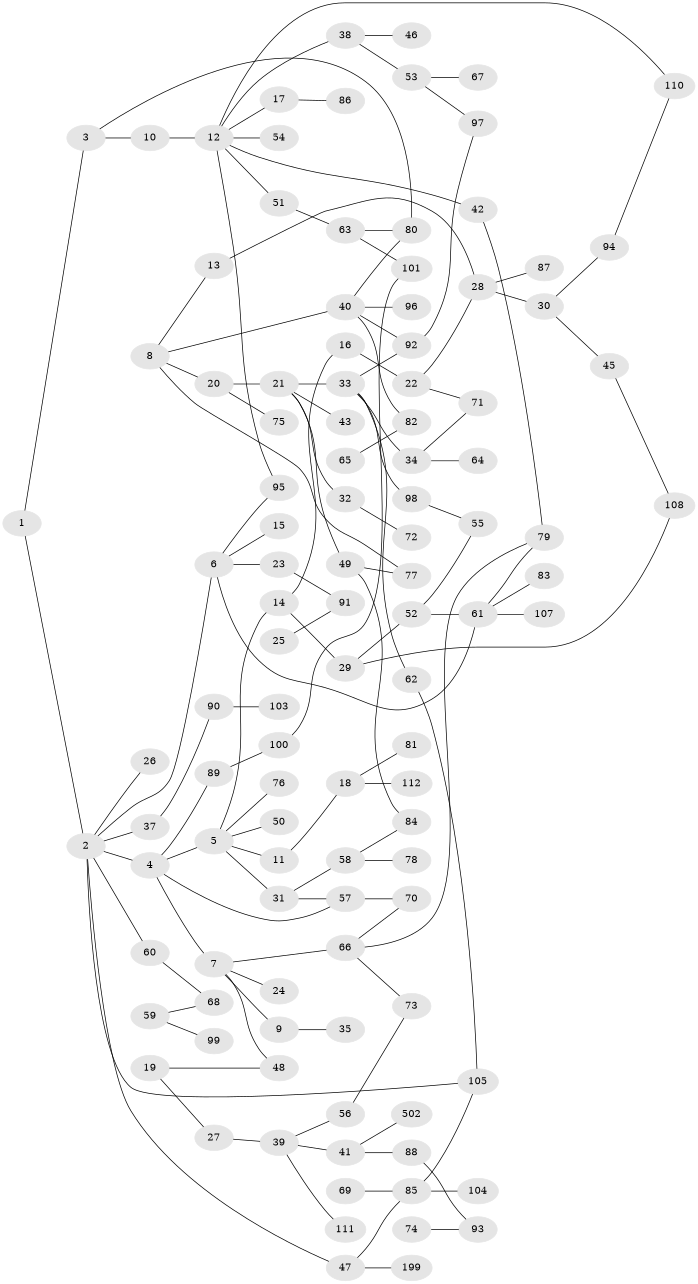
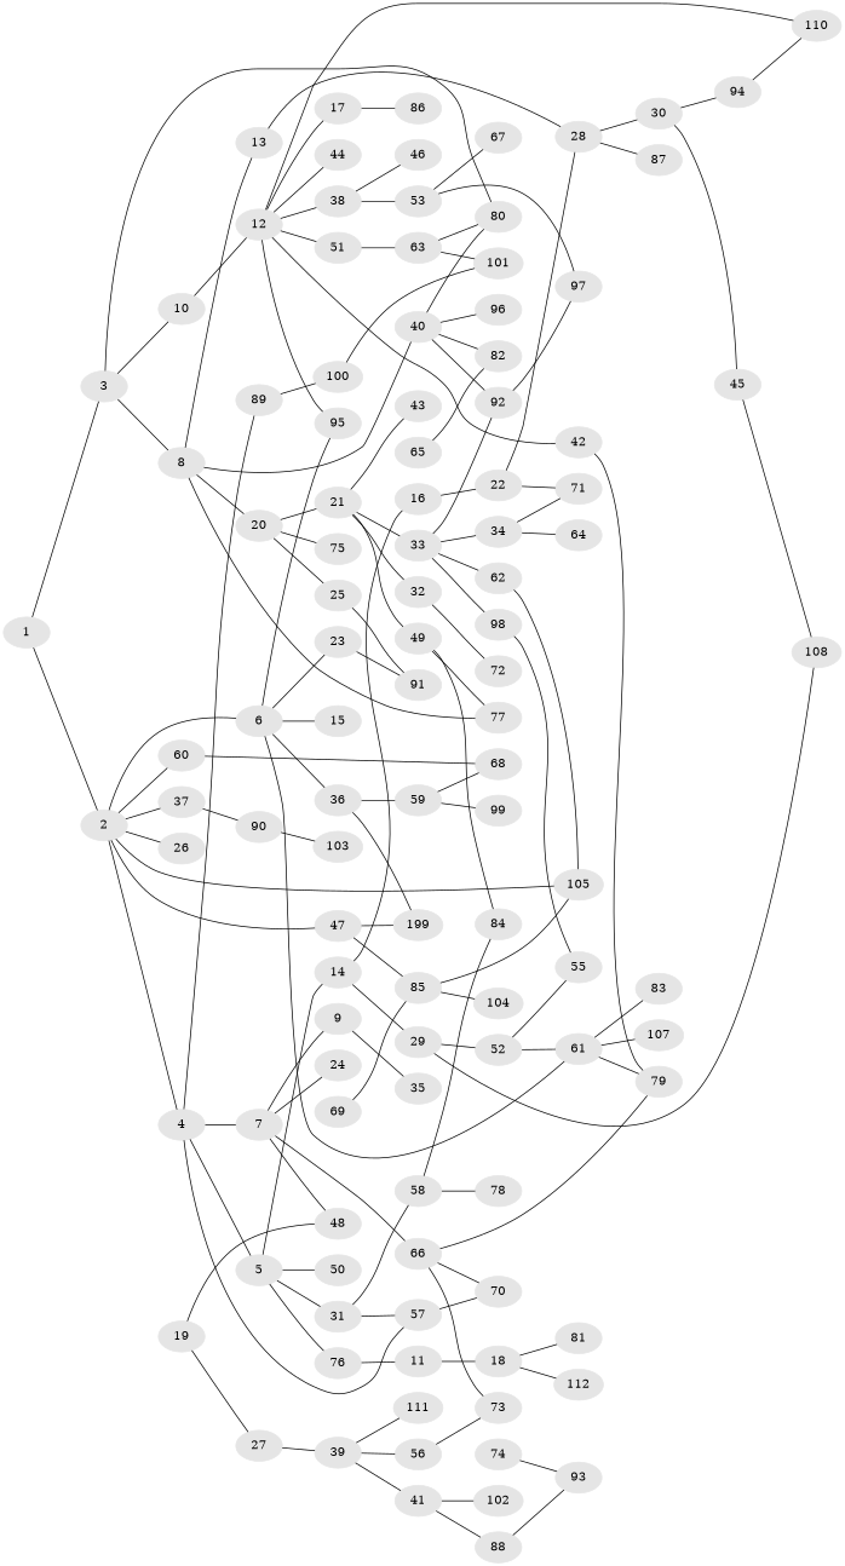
  graph {
    rankdir=LR
    node [color=gray90 style=filled]
    1
    2
    3
    4
    6
    26
    37
    47
    60
    105
    8
    10
    80
    5
    7
    57
    89
    15
    23
+   36
    61
    95
    90
    n24 [label=199]
    85
    68
    13
    20
    40
    77
    12
    11
    14
    31
    50
    76
    9
    24
    48
    66
    70
    100
    18
    16
    29
    58
    69
    91
    59
    79
    83
    107
    35
    73
    28
    21
    25
    75
    92
    82
    96
    19
    27
    17
    38
    42
-   44 [label=54]
+   44
    51
    110
    81
    112
    65
    86
    46
    53
    63
    74
    93
    30
    87
    22
    52
    108
    71
    39
    32
    33
    43
    49
    72
    34
    62
    98
    84
    41
    56
    111
    45
    94
    55
    78
    64
    97
    99
    103
    67
    88
-   102 [label=502]
+   102
    104
    101
    1 -- 2
    1 -- 3
    2 -- 4
    2 -- 6
    2 -- 26
    2 -- 37
    2 -- 47
    2 -- 60
    2 -- 105
+   3 -- 8
    3 -- 10
    3 -- 80
    4 -- 5
    4 -- 7
    4 -- 57
    4 -- 89
    6 -- 15
    6 -- 23
+   6 -- 36
    6 -- 61
    6 -- 95
    37 -- 90
    47 -- n24
    47 -- 85
    60 -- 68
    8 -- 13
    8 -- 20
    8 -- 40
    8 -- 77
    10 -- 12
-   5 -- 11
+   76 -- 11
    5 -- 14
    5 -- 31
    5 -- 50
    5 -- 76
    7 -- 9
    7 -- 24
    7 -- 48
    7 -- 66
    57 -- 70
    89 -- 100
    23 -- 91
+   36 -- n24
+   36 -- 59
    61 -- 79
    61 -- 83
    61 -- 107
    90 -- 103
    85 -- 105
    85 -- 104
    13 -- 28
    20 -- 21
+   20 -- 25
    20 -- 75
    40 -- 80
    40 -- 92
    40 -- 82
    40 -- 96
    12 -- 95
    12 -- 17
    12 -- 38
    12 -- 42
    12 -- 44
    12 -- 51
    12 -- 110
    11 -- 18
    14 -- 16
    14 -- 29
    31 -- 57
    31 -- 58
    9 -- 35
    66 -- 70
    66 -- 79
    66 -- 73
    100 -- 101
    18 -- 81
    18 -- 112
    16 -- 22
    29 -- 52
    29 -- 108
    58 -- 84
    58 -- 78
    69 -- 85
    59 -- 68
    59 -- 99
    28 -- 30
    28 -- 87
    21 -- 32
    21 -- 33
    21 -- 43
    21 -- 49
    25 -- 91
    92 -- 97
    19 -- 48
    19 -- 27
    27 -- 39
    17 -- 86
    38 -- 46
    38 -- 53
    42 -- 79
    51 -- 63
    65 -- 82
    53 -- 97
    53 -- 67
    63 -- 80
    63 -- 101
    74 -- 93
    30 -- 45
    30 -- 94
    22 -- 28
    22 -- 71
    52 -- 61
    52 -- 55
    39 -- 41
    39 -- 56
    39 -- 111
    32 -- 72
    33 -- 92
    33 -- 34
    33 -- 62
    33 -- 98
    49 -- 77
    49 -- 84
    34 -- 71
    34 -- 64
    62 -- 105
    98 -- 55
    41 -- 88
    41 -- 102
    56 -- 73
    45 -- 108
    94 -- 110
    88 -- 93
  }
